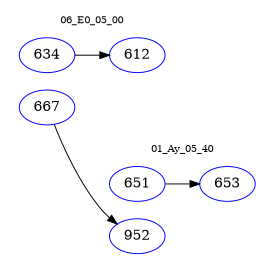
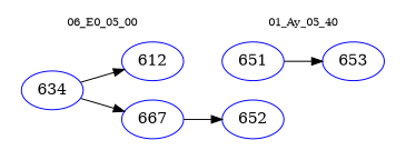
  digraph {
    rankdir=LR
    node [color=blue]
    edge [color=black]
    n1 [label=651]
    n2 [label=653]
-   n3 [label=952]
+   n3 [label=652]
    n4 [label=634]
    n5 [label=667]
    n6 [label=612]
    subgraph cluster_1 {
      color=white
      fontsize=10
      label="01_Ay_05_40"
      n1
      n2
      n3
    }
    subgraph cluster_2 {
      color=white
      fontsize=10
      label="06_E0_05_00"
      n4
      n5
      n6
    }
    n1 -> n2
+   n4 -> n5
    n4 -> n6
    n5 -> n3
  }
